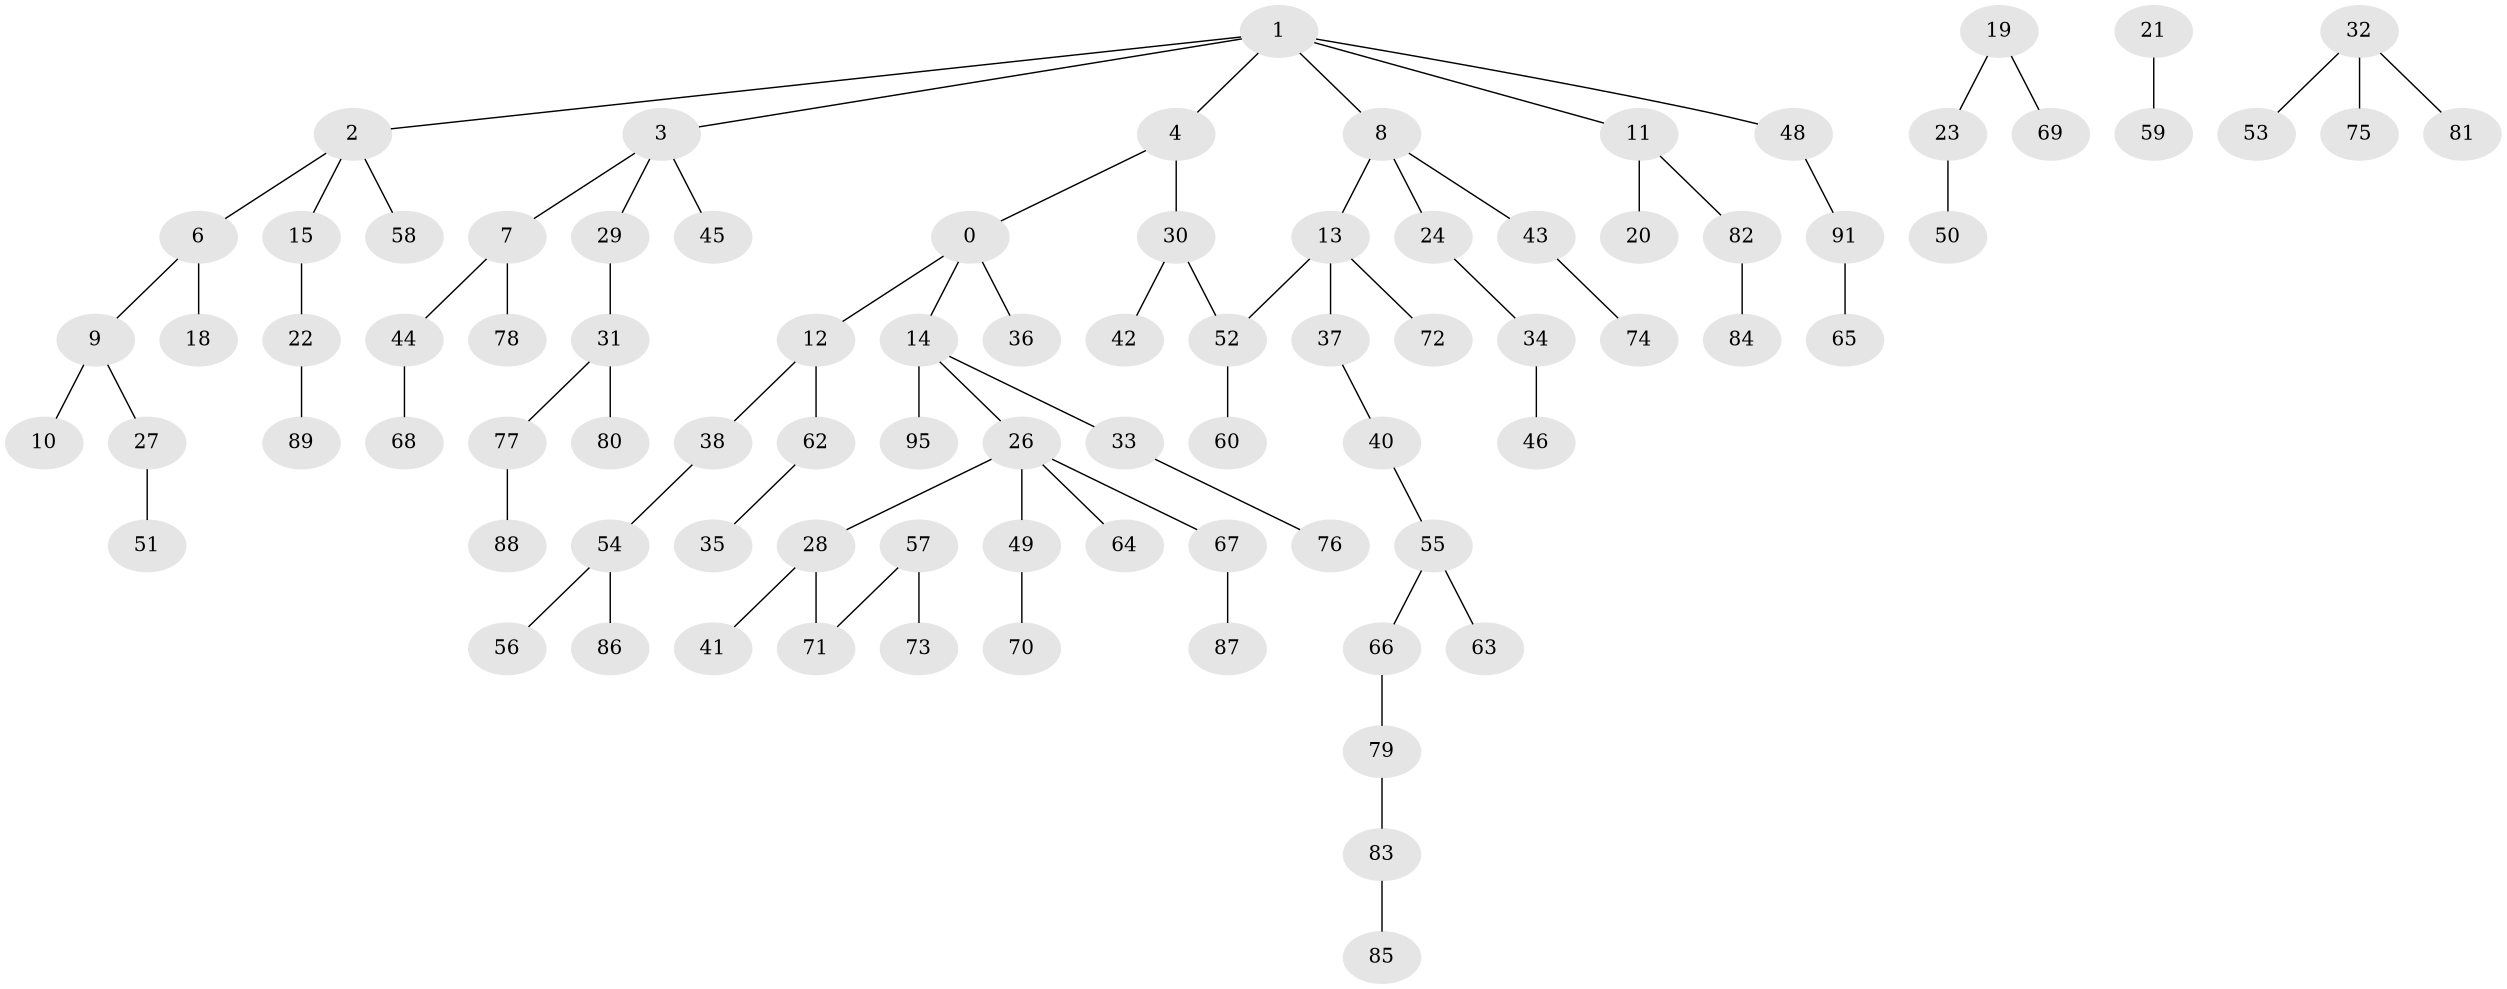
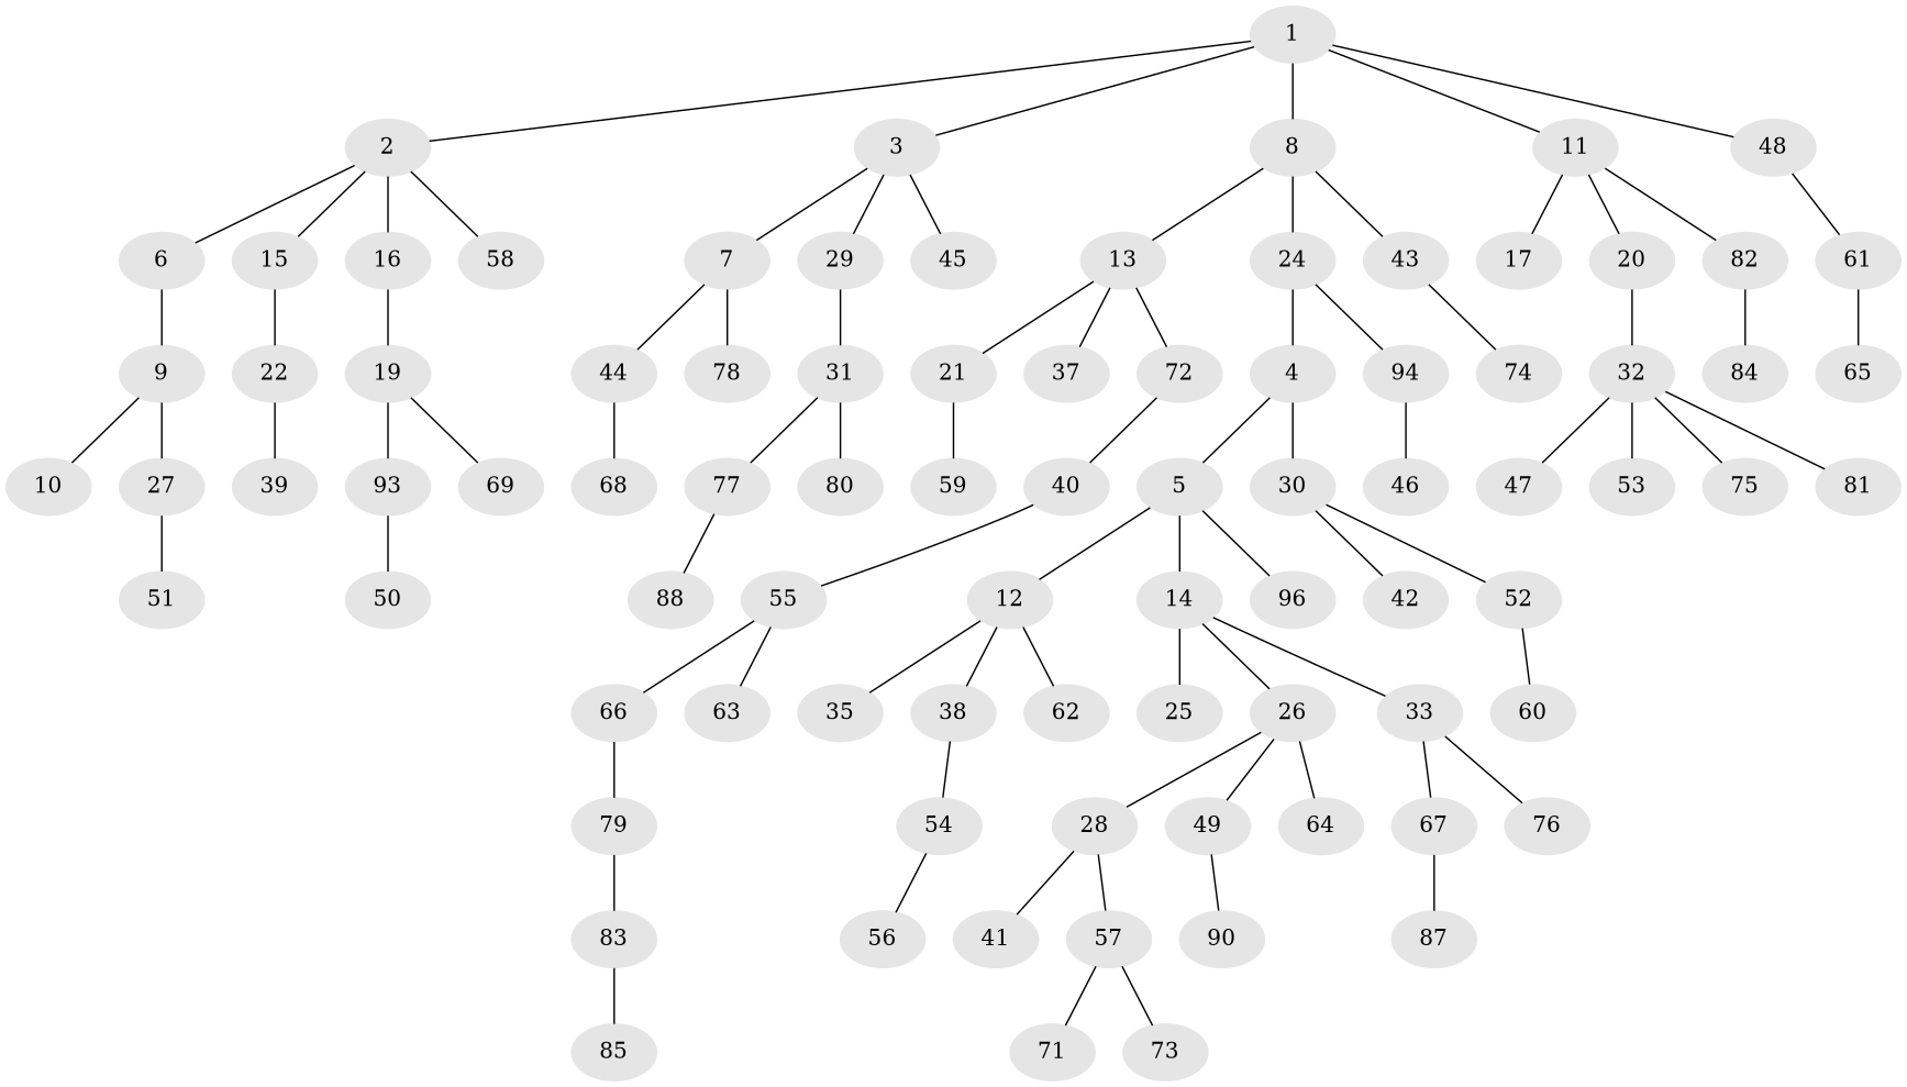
  graph {
    node [color=gray90 style=filled]
    1
    2
    3
    4
    8
    11
    48
    6
    15
+   16
    58
    7
    29
    45
-   5 [label=0]
+   5
    30
    13
    24
    43
+   17
    20
    82
-   61 [label=91]
+   61
    9
-   18
    22
    19
    44
    78
    31
    12
    14
-   36
+   36 [label=96]
    42
    52
    35
    38
    62
-   25 [label=95]
+   25
    26
    33
    10
    27
    68
    21
    37
    72
-   34
+   34 [label=94]
    74
    51
    32
    84
    54
    59
    40
    28
    49
    64
    67
    76
-   23
+   23 [label=93]
    69
-   39 [label=89]
+   39
    50
+   47
    53
    75
    81
    46
    41
    57
-   70
+   70 [label=90]
    71
    73
    77
    80
    60
    88
    87
    55
    56
-   86
    66
    63
    79
    65
    83
    85
    1 -- 2
    1 -- 3
-   1 -- 4
+   24 -- 4
    1 -- 8
    1 -- 11
    1 -- 48
    2 -- 6
    2 -- 15
+   2 -- 16
    2 -- 58
    3 -- 7
    3 -- 29
    3 -- 45
    4 -- 5
    4 -- 30
    8 -- 13
    8 -- 24
    8 -- 43
+   11 -- 17
    11 -- 20
    11 -- 82
    48 -- 61
    6 -- 9
-   6 -- 18
    15 -- 22
+   16 -- 19
    7 -- 44
    7 -- 78
    29 -- 31
    5 -- 12
    5 -- 14
    5 -- 36
    30 -- 42
    30 -- 52
-   13 -- 52
+   13 -- 21
    13 -- 37
    13 -- 72
    24 -- 34
    43 -- 74
+   20 -- 32
    82 -- 84
    61 -- 65
    9 -- 10
    9 -- 27
    22 -- 39
    19 -- 23
    19 -- 69
    44 -- 68
    31 -- 77
    31 -- 80
-   62 -- 35
+   12 -- 35
    12 -- 38
    12 -- 62
    14 -- 25
    14 -- 26
    14 -- 33
    52 -- 60
    38 -- 54
    26 -- 28
    26 -- 49
    26 -- 64
-   26 -- 67
+   33 -- 67
    33 -- 76
    27 -- 51
    21 -- 59
-   37 -- 40
+   72 -- 40
    34 -- 46
+   32 -- 47
    32 -- 53
    32 -- 75
    32 -- 81
    54 -- 56
-   54 -- 86
    40 -- 55
    28 -- 41
-   28 -- 71
+   28 -- 57
    49 -- 70
    67 -- 87
    23 -- 50
    57 -- 71
    57 -- 73
    77 -- 88
    55 -- 66
    55 -- 63
    66 -- 79
    79 -- 83
    83 -- 85
  }
